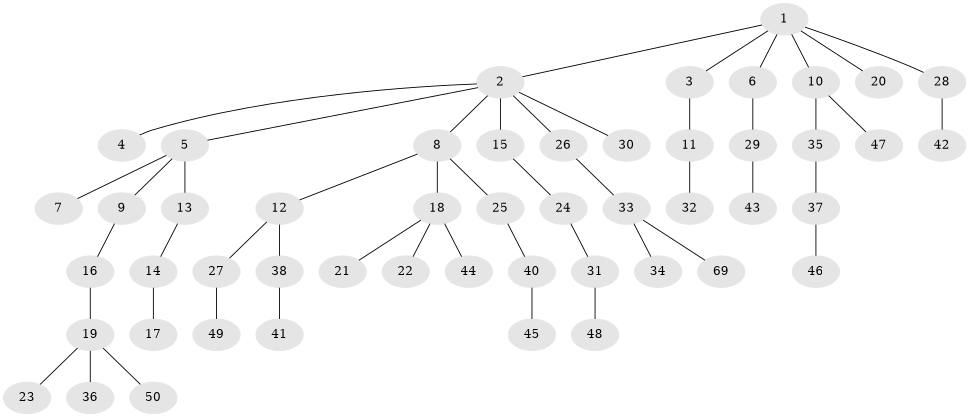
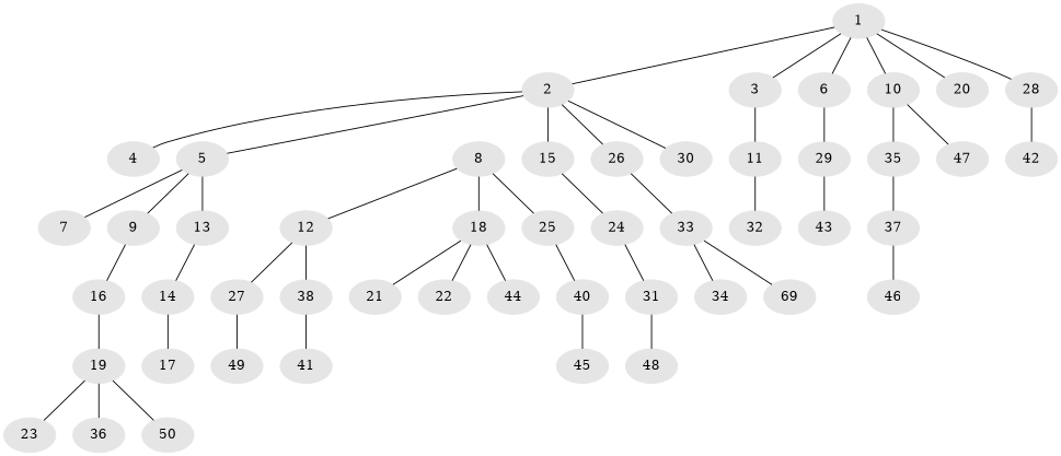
  graph {
    node [color=gray90 style=filled]
    edge [weight=1.0]
    1
    2
    3
    6
    10
    20
    28
    4
    5
    8
    15
    26
    30
    11
    29
    35
    47
    42
    7
    9
    13
    12
    18
    25
    24
    33
    32
    16
    19
    14
    43
    27
    38
    21
    22
    44
    40
    37
    49
    41
    17
    31
    23
    36
    50
    48
    45
    34
    n49 [label=69]
    46
    1 -- 2
    1 -- 3
    1 -- 6
    1 -- 10
    1 -- 20
    1 -- 28
    2 -- 4
    2 -- 5
-   2 -- 8
    2 -- 15
    2 -- 26
    2 -- 30
    3 -- 11
    6 -- 29
    10 -- 35
    10 -- 47
    28 -- 42
    5 -- 7
    5 -- 9
    5 -- 13
    8 -- 12
    8 -- 18
    8 -- 25
    15 -- 24
    26 -- 33
    11 -- 32
    29 -- 43
    35 -- 37 [weight=2.0]
    9 -- 16
    13 -- 14
    12 -- 27
    12 -- 38 [weight=2.0]
    18 -- 21
    18 -- 22
    18 -- 44
    25 -- 40
    24 -- 31
    33 -- 34
    33 -- n49
    16 -- 19
    19 -- 23
    19 -- 36
    19 -- 50
    14 -- 17
    27 -- 49
    38 -- 41
    40 -- 45
    37 -- 46
    31 -- 48 [weight=2.0]
  }
